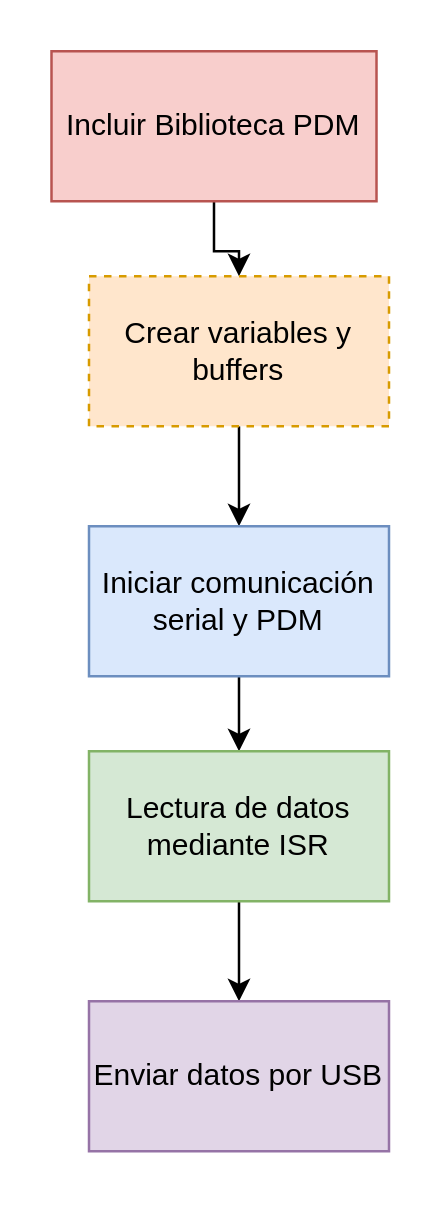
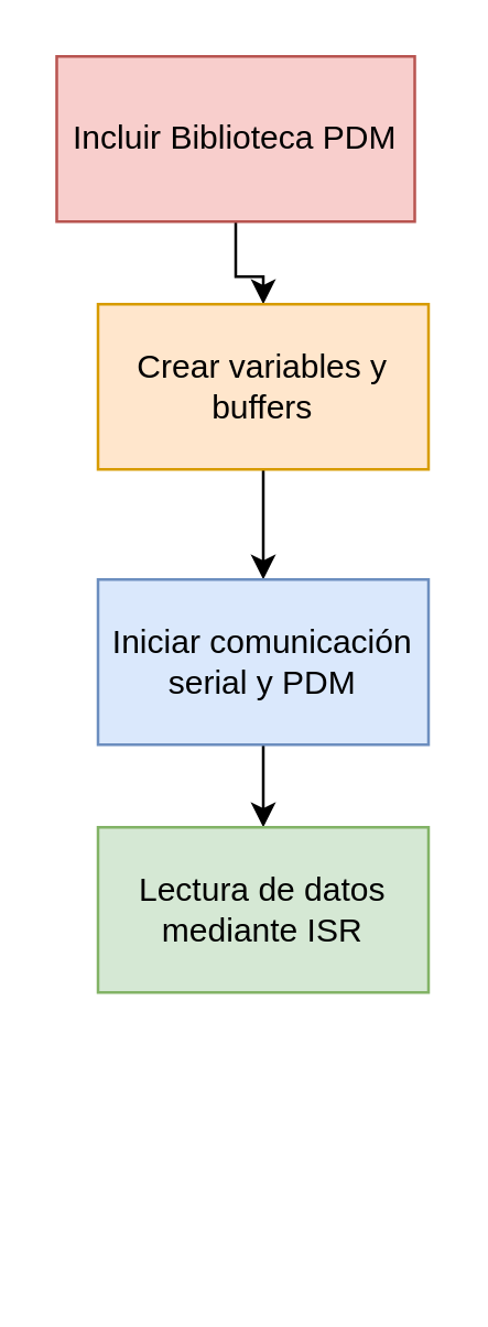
  <mxCell id="0" />
  <mxCell id="1" parent="0" />
  <mxCell id="2" value="" style="edgeStyle=orthogonalEdgeStyle;rounded=0;orthogonalLoop=1;jettySize=auto;html=1;" edge="1" parent="1" source="3" target="5"><mxGeometry relative="1" as="geometry" /></mxCell>
  <mxCell id="3" value="Incluir Biblioteca PDM" style="rounded=0;whiteSpace=wrap;html=1;fillColor=#f8cecc;strokeColor=#b85450;" vertex="1" parent="1"><mxGeometry x="20" y="20" width="130" height="60" as="geometry" /></mxCell>
  <mxCell id="4" value="" style="edgeStyle=orthogonalEdgeStyle;rounded=0;orthogonalLoop=1;jettySize=auto;html=1;" edge="1" parent="1" source="5" target="7"><mxGeometry relative="1" as="geometry" /></mxCell>
- <mxCell id="5" value="Crear variables y buffers" style="rounded=0;whiteSpace=wrap;html=1;fillColor=#ffe6cc;strokeColor=#d79b00;dashed=1;" vertex="1" parent="1"><mxGeometry x="35" y="110" width="120" height="60" as="geometry" /></mxCell>
+ <mxCell id="5" value="Crear variables y buffers" style="rounded=0;whiteSpace=wrap;html=1;fillColor=#ffe6cc;strokeColor=#d79b00;" vertex="1" parent="1"><mxGeometry x="35" y="110" width="120" height="60" as="geometry" /></mxCell>
  <mxCell id="6" value="" style="edgeStyle=orthogonalEdgeStyle;rounded=0;orthogonalLoop=1;jettySize=auto;html=1;" edge="1" parent="1" source="7" target="9"><mxGeometry relative="1" as="geometry" /></mxCell>
  <mxCell id="7" value="Iniciar comunicación serial y PDM" style="rounded=0;whiteSpace=wrap;html=1;fillColor=#dae8fc;strokeColor=#6c8ebf;" vertex="1" parent="1"><mxGeometry x="35" y="210" width="120" height="60" as="geometry" /></mxCell>
- <mxCell id="8" value="" style="edgeStyle=orthogonalEdgeStyle;rounded=0;orthogonalLoop=1;jettySize=auto;html=1;" edge="1" parent="1" source="9" target="10"><mxGeometry relative="1" as="geometry" /></mxCell>
  <mxCell id="9" value="Lectura de datos mediante ISR" style="rounded=0;whiteSpace=wrap;html=1;fillColor=#d5e8d4;strokeColor=#82b366;" vertex="1" parent="1"><mxGeometry x="35" y="300" width="120" height="60" as="geometry" /></mxCell>
- <mxCell id="10" value="Enviar datos por USB" style="rounded=0;whiteSpace=wrap;html=1;fillColor=#e1d5e7;strokeColor=#9673a6;" vertex="1" parent="1"><mxGeometry x="35" y="400" width="120" height="60" as="geometry" /></mxCell>
